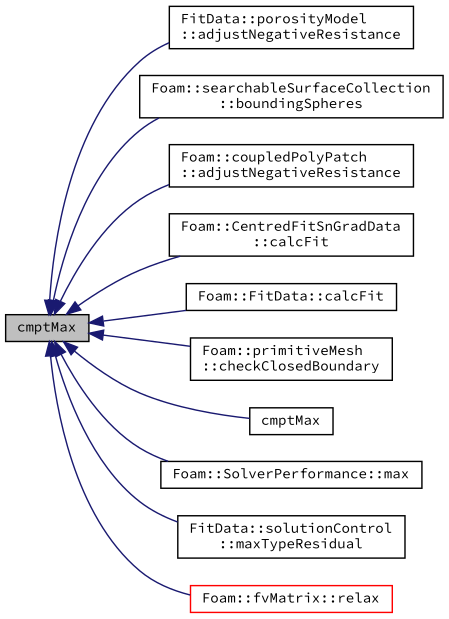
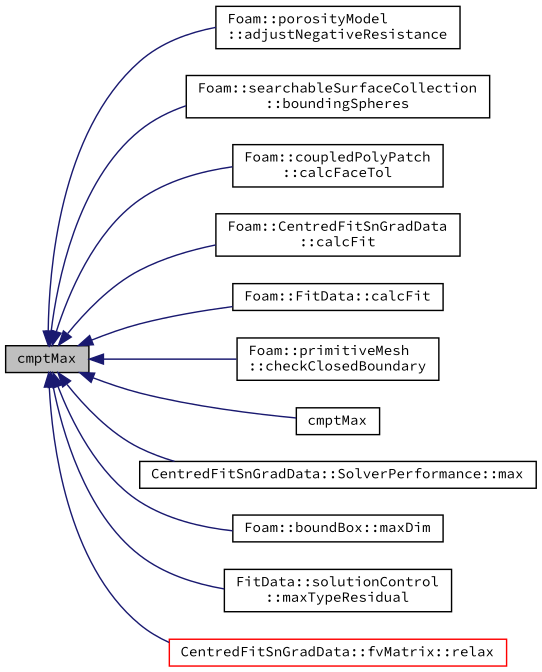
  digraph {
    fontname="Source Code Pro"
    rankdir=LR
    node [color=black fontname="Source Code Pro" fontsize=10 shape=record]
    edge [color=midnightblue dir=back fontname="Source Code Pro" fontsize=10 labelfontname=Helvetica labelfontsize=10 style=solid]
    n1 [fillcolor=grey75 fontcolor=black height=0.2 label=cmptMax style=filled width=0.4]
-   n2 [height=0.2 label="FitData::porosityModel\l::adjustNegativeResistance" width=0.4]
+   n2 [height=0.2 label="Foam::porosityModel\l::adjustNegativeResistance" width=0.4]
    n3 [height=0.2 label="Foam::searchableSurfaceCollection\l::boundingSpheres" width=0.4]
-   n4 [height=0.2 label="Foam::coupledPolyPatch\l::adjustNegativeResistance" width=0.4]
+   n4 [height=0.2 label="Foam::coupledPolyPatch\l::calcFaceTol" width=0.4]
    n5 [height=0.2 label="Foam::CentredFitSnGradData\l::calcFit" width=0.4]
    n6 [height=0.2 label="Foam::FitData::calcFit" width=0.4]
    n7 [height=0.2 label="Foam::primitiveMesh\l::checkClosedBoundary" width=0.4]
    n8 [height=0.2 label=cmptMax width=0.4]
-   n9 [height=0.2 label="Foam::SolverPerformance::max" width=0.4]
+   n9 [height=0.2 label="CentredFitSnGradData::SolverPerformance::max" width=0.4]
+   n10 [height=0.2 label="Foam::boundBox::maxDim" width=0.4]
    n11 [height=0.2 label="FitData::solutionControl\l::maxTypeResidual" width=0.4]
-   n12 [color=red height=0.2 label="Foam::fvMatrix::relax" width=0.4]
+   n12 [color=red height=0.2 label="CentredFitSnGradData::fvMatrix::relax" width=0.4]
    n1 -> n2
    n1 -> n3
    n1 -> n4
    n1 -> n5
    n1 -> n6
    n1 -> n7
    n1 -> n8
    n1 -> n9
+   n1 -> n10
    n1 -> n11
    n1 -> n12
  }
